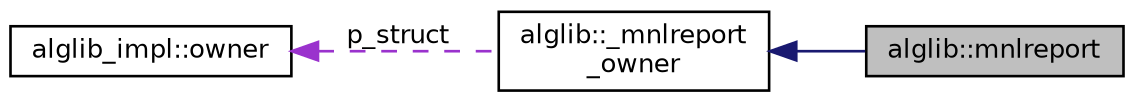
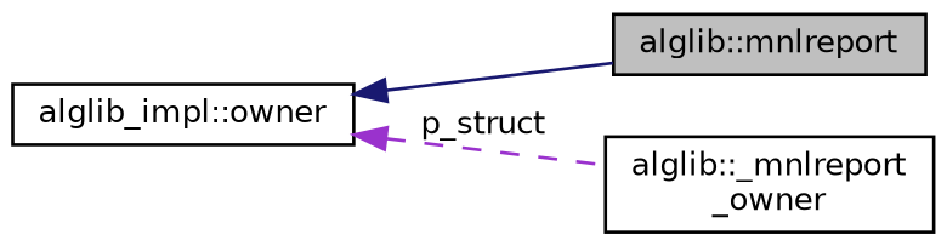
  digraph {
    rankdir=LR
    node [color=black fillcolor=white fontname=Helvetica fontsize=10 shape=record style=filled]
    edge [dir=back fontname=Helvetica fontsize=10 labelfontname=Helvetica labelfontsize=10]
    n1 [fillcolor=grey75 fontcolor=black height=0.2 label="alglib::mnlreport" width=0.4]
    n2 [height=0.2 label="alglib::_mnlreport\l_owner" width=0.4]
    n3 [height=0.2 label="alglib_impl::owner" width=0.4]
-   n2 -> n1 [color=midnightblue style=solid]
+   n3 -> n1 [color=midnightblue style=solid]
    n3 -> n2 [color=darkorchid3 label=" p_struct" style=dashed]
  }
